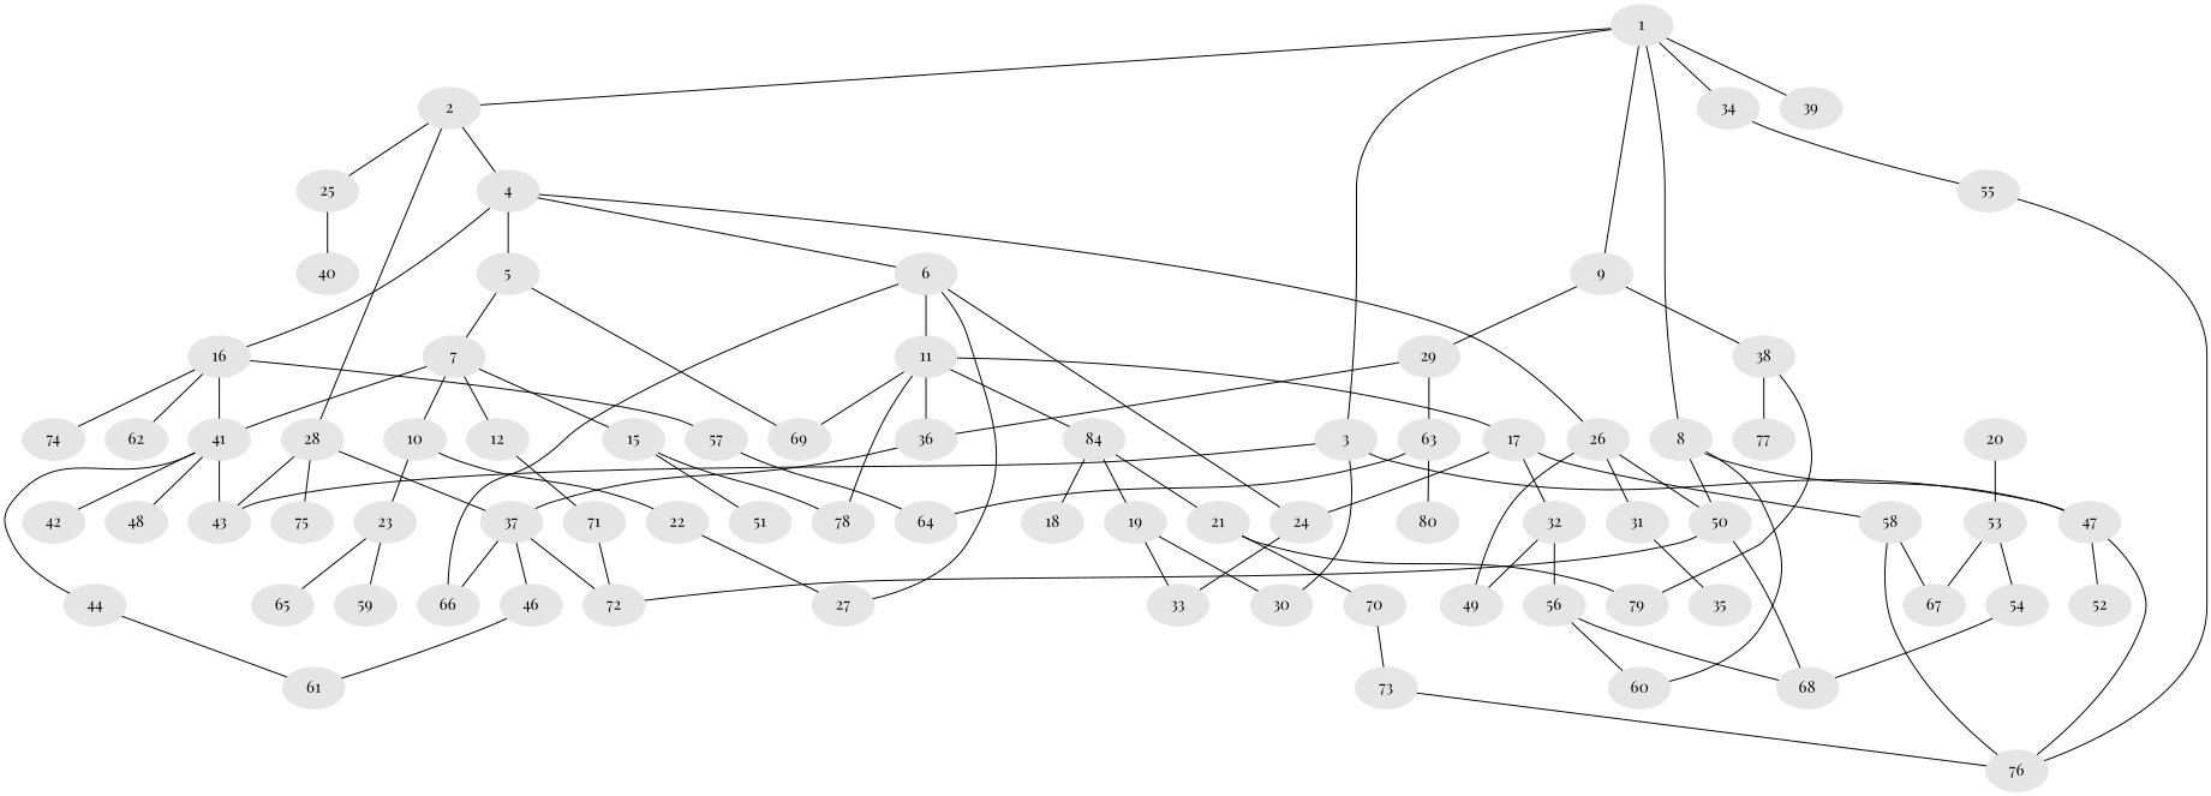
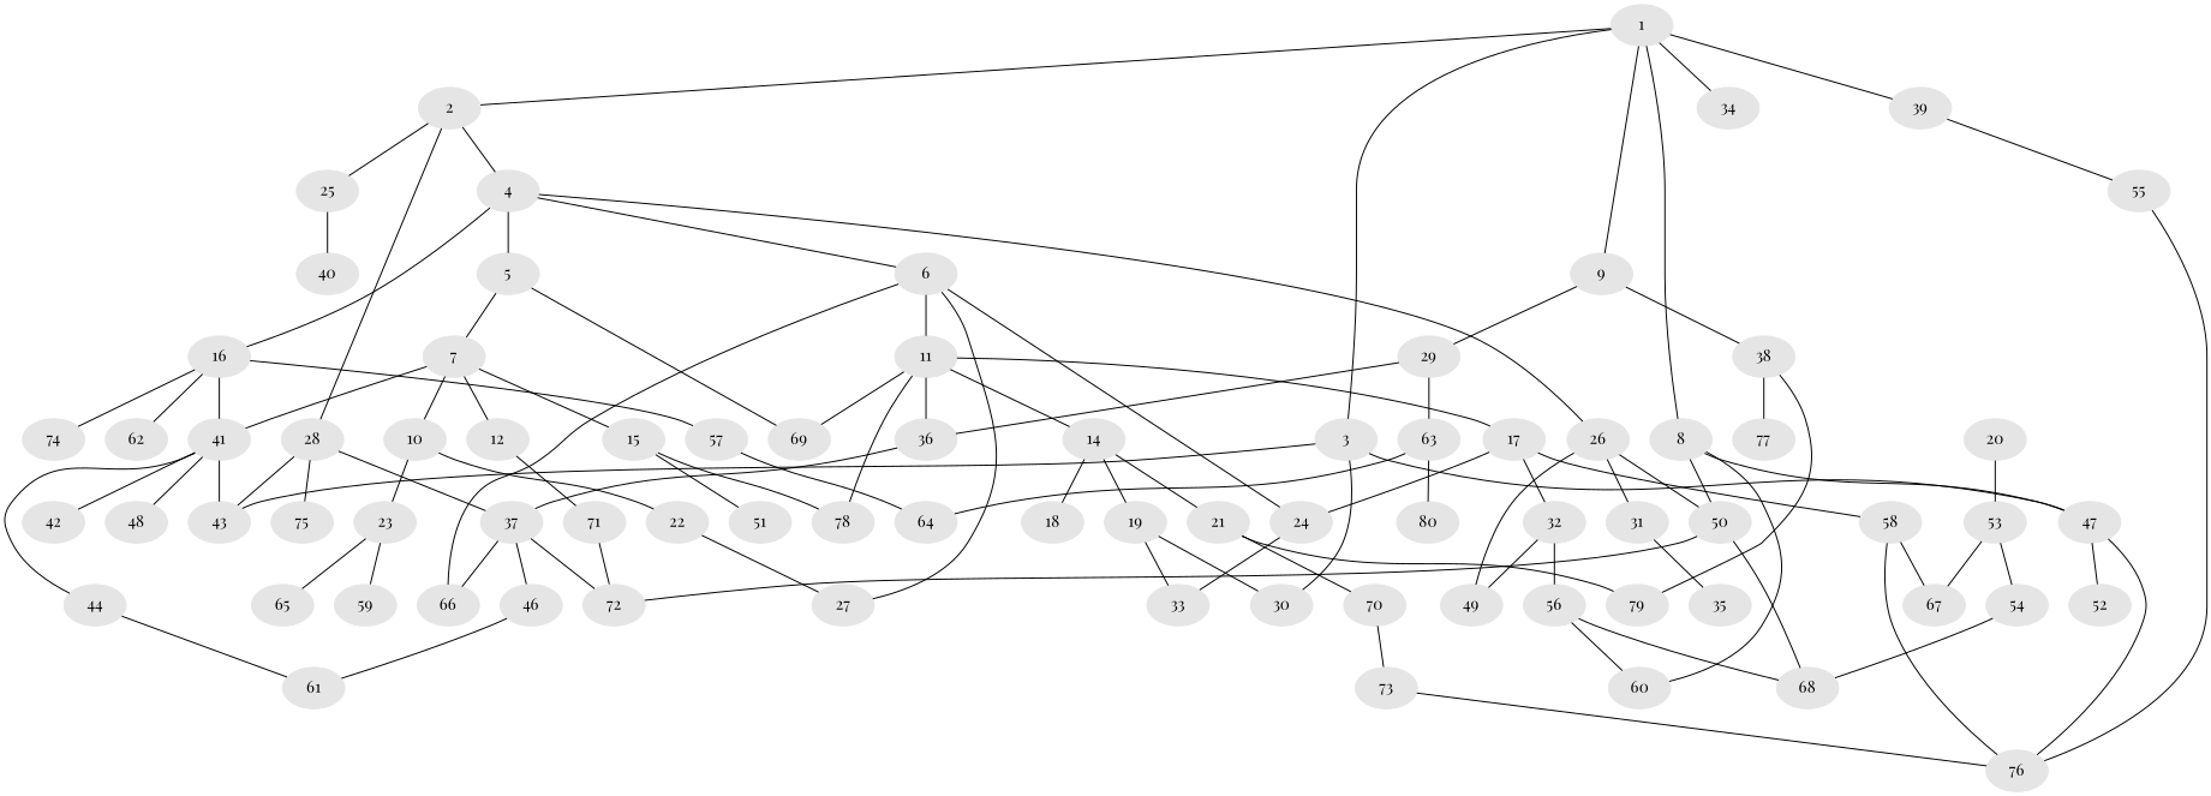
  graph {
    fontname="Playfair Display"
    node [color=gray90 fontname="Playfair Display" style=filled]
    edge [fontname="Playfair Display"]
    1
    2
    3
    8
    9
    34
    39
    4
    25
    28
    30
    43
    47
    50
    60
    29
    38
    55
    5
    6
    16
    26
    40
    37
    75
    53
    54
    67
    52
    76
    7
    69
    11
    24
    27
    66
    41
    57
    62
    74
    31
    49
    10
    12
    15
-   14 [label=84]
+   14
    17
    36
    78
    33
    22
    23
    71
    51
    42
    44
    48
    72
    68
    63
    79
    77
    59
    65
    18
    19
    21
    32
    58
    20
    70
    64
    56
    73
    35
    46
    80
    61
    1 -- 2
    1 -- 3
    1 -- 8
    1 -- 9
    1 -- 34
    1 -- 39
    2 -- 4
    2 -- 25
    2 -- 28
    3 -- 30
    3 -- 43
    3 -- 47
    8 -- 47
    8 -- 50
    8 -- 60
    9 -- 29
    9 -- 38
-   34 -- 55
+   39 -- 55
    4 -- 5
    4 -- 6
    4 -- 16
    4 -- 26
    25 -- 40
    28 -- 43
    28 -- 37
    28 -- 75
    47 -- 52
    47 -- 76
    50 -- 72
    50 -- 68
    29 -- 36
    29 -- 63
    38 -- 79
    38 -- 77
    55 -- 76
    5 -- 7
    5 -- 69
    6 -- 11
    6 -- 24
    6 -- 27
    6 -- 66
    16 -- 41
    16 -- 57
    16 -- 62
    16 -- 74
    26 -- 50
    26 -- 31
    26 -- 49
    37 -- 66
    37 -- 72
    37 -- 46
    53 -- 54
    53 -- 67
    54 -- 68
    7 -- 41
    7 -- 10
    7 -- 12
    7 -- 15
    11 -- 69
    11 -- 14
    11 -- 17
    11 -- 36
    11 -- 78
    24 -- 33
    41 -- 43
    41 -- 42
    41 -- 44
    41 -- 48
    57 -- 64
    31 -- 35
    10 -- 22
    10 -- 23
    12 -- 71
    15 -- 78
    15 -- 51
    14 -- 18
    14 -- 19
    14 -- 21
    17 -- 24
    17 -- 32
    17 -- 58
    36 -- 37
    22 -- 27
    23 -- 59
    23 -- 65
    71 -- 72
    44 -- 61
    63 -- 64
    63 -- 80
    19 -- 30
    19 -- 33
    21 -- 79
    21 -- 70
    32 -- 49
    32 -- 56
    58 -- 67
    58 -- 76
    20 -- 53
    70 -- 73
    56 -- 60
    56 -- 68
    73 -- 76
    46 -- 61
  }
